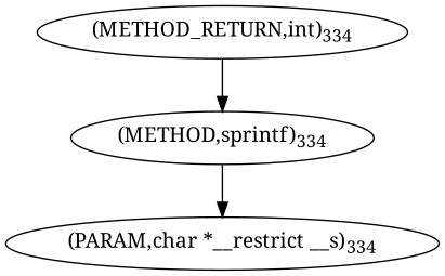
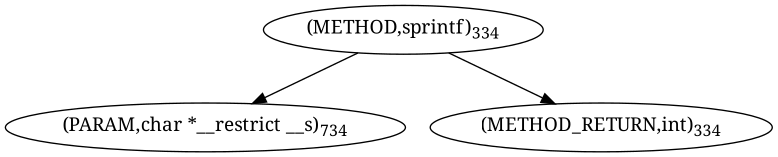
  digraph {
    fontname="Noto Serif"
    node [fontname="Noto Serif"]
    edge [fontname="Noto Serif"]
    n1 [label=<(METHOD,sprintf)<SUB>334</SUB>>]
-   n2 [label=<(PARAM,char *__restrict __s)<SUB>334</SUB>>]
+   n2 [label=<(PARAM,char *__restrict __s)<SUB>734</SUB>>]
    n3 [label=<(METHOD_RETURN,int)<SUB>334</SUB>>]
    n1 -> n2
-   n3 -> n1
+   n1 -> n3
  }
